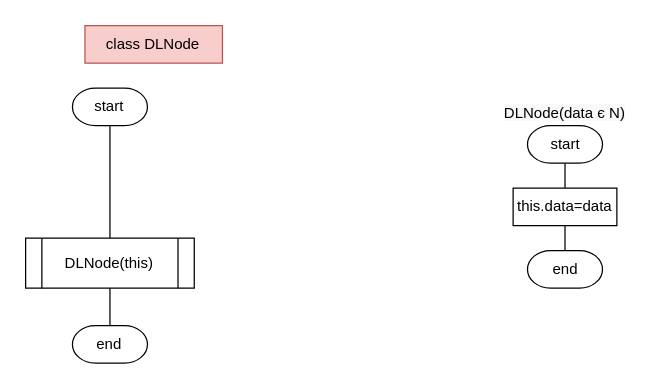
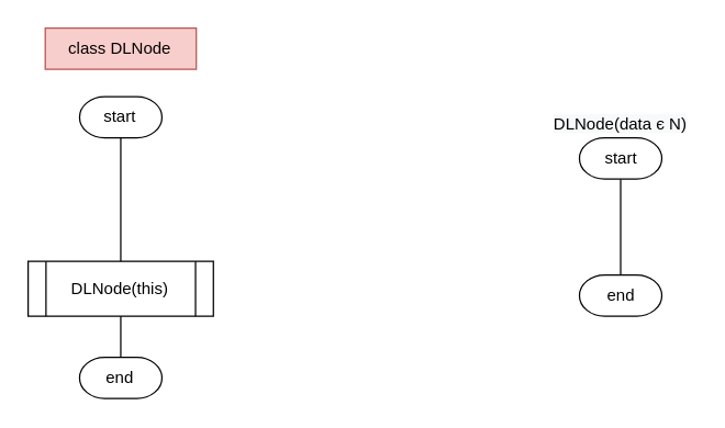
  <mxCell id="0" />
  <mxCell id="1" parent="0" />
  <mxCell id="2" style="edgeStyle=orthogonalEdgeStyle;rounded=0;orthogonalLoop=1;jettySize=auto;html=1;exitX=0.5;exitY=1;exitDx=0;exitDy=0;exitPerimeter=0;entryX=0.5;entryY=0;entryDx=0;entryDy=0;entryPerimeter=0;endArrow=none;endFill=0;" parent="1" source="3" target="11" edge="1"><mxGeometry relative="1" as="geometry" /></mxCell>
  <mxCell id="3" value="start" style="strokeWidth=1;html=1;shape=mxgraph.flowchart.terminator;whiteSpace=wrap;" parent="1" vertex="1"><mxGeometry x="57.46" y="70" width="60" height="30" as="geometry" /></mxCell>
- <mxCell id="4" value="class DLNode" style="text;html=1;strokeColor=#b85450;fillColor=#f8cecc;align=center;verticalAlign=middle;whiteSpace=wrap;rounded=0;" parent="1" vertex="1"><mxGeometry x="67.46" y="20" width="110" height="30" as="geometry" /></mxCell>
+ <mxCell id="4" value="class DLNode" style="text;html=1;strokeColor=#b85450;fillColor=#f8cecc;align=center;verticalAlign=middle;whiteSpace=wrap;rounded=0;" parent="1" vertex="1"><mxGeometry x="32.46" y="20" width="110" height="30" as="geometry" /></mxCell>
  <mxCell id="5" value="DLNode(this)" style="shape=process;whiteSpace=wrap;html=1;backgroundOutline=1;" parent="1" vertex="1"><mxGeometry x="20" y="190" width="134.91" height="40" as="geometry" /></mxCell>
  <mxCell id="6" value="&lt;br&gt;&lt;br&gt;&lt;span style=&quot;color: rgb(0 , 0 , 0) ; font-family: &amp;#34;helvetica&amp;#34; ; font-size: 12px ; font-style: normal ; font-weight: 400 ; letter-spacing: normal ; text-align: center ; text-indent: 0px ; text-transform: none ; word-spacing: 0px ; background-color: rgb(248 , 249 , 250) ; display: inline ; float: none&quot;&gt;DLNode(data є N)&lt;/span&gt;&lt;br&gt;" style="text;html=1;strokeColor=none;fillColor=none;align=center;verticalAlign=middle;whiteSpace=wrap;rounded=0;" parent="1" vertex="1"><mxGeometry x="397.25" y="70" width="108.5" height="10" as="geometry" /></mxCell>
  <mxCell id="7" style="edgeStyle=orthogonalEdgeStyle;rounded=0;orthogonalLoop=1;jettySize=auto;html=1;exitX=0.5;exitY=1;exitDx=0;exitDy=0;exitPerimeter=0;endArrow=none;endFill=0;" parent="1" source="8" target="10" edge="1"><mxGeometry relative="1" as="geometry" /></mxCell>
  <mxCell id="8" value="start" style="strokeWidth=1;html=1;shape=mxgraph.flowchart.terminator;whiteSpace=wrap;" parent="1" vertex="1"><mxGeometry x="421.5" y="100" width="60" height="30" as="geometry" /></mxCell>
- <mxCell id="9" value="this.data=data" style="rounded=0;whiteSpace=wrap;html=1;strokeWidth=1;" parent="1" vertex="1"><mxGeometry x="410" y="150" width="83" height="30" as="geometry" /></mxCell>
  <mxCell id="10" value="end" style="strokeWidth=1;html=1;shape=mxgraph.flowchart.terminator;whiteSpace=wrap;" parent="1" vertex="1"><mxGeometry x="421.5" y="200" width="60" height="30" as="geometry" /></mxCell>
  <mxCell id="11" value="end" style="strokeWidth=1;html=1;shape=mxgraph.flowchart.terminator;whiteSpace=wrap;" parent="1" vertex="1"><mxGeometry x="57.46" y="260" width="60" height="30" as="geometry" /></mxCell>
